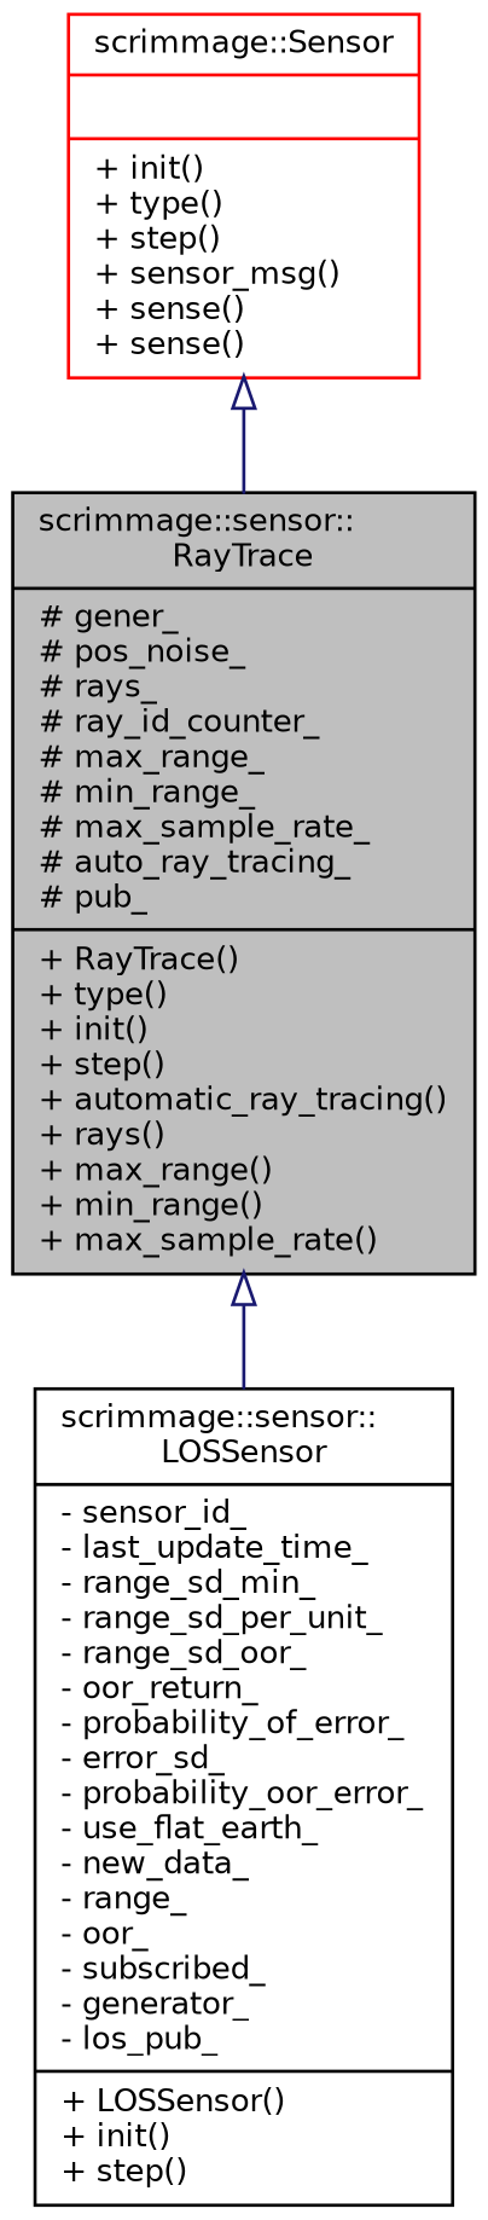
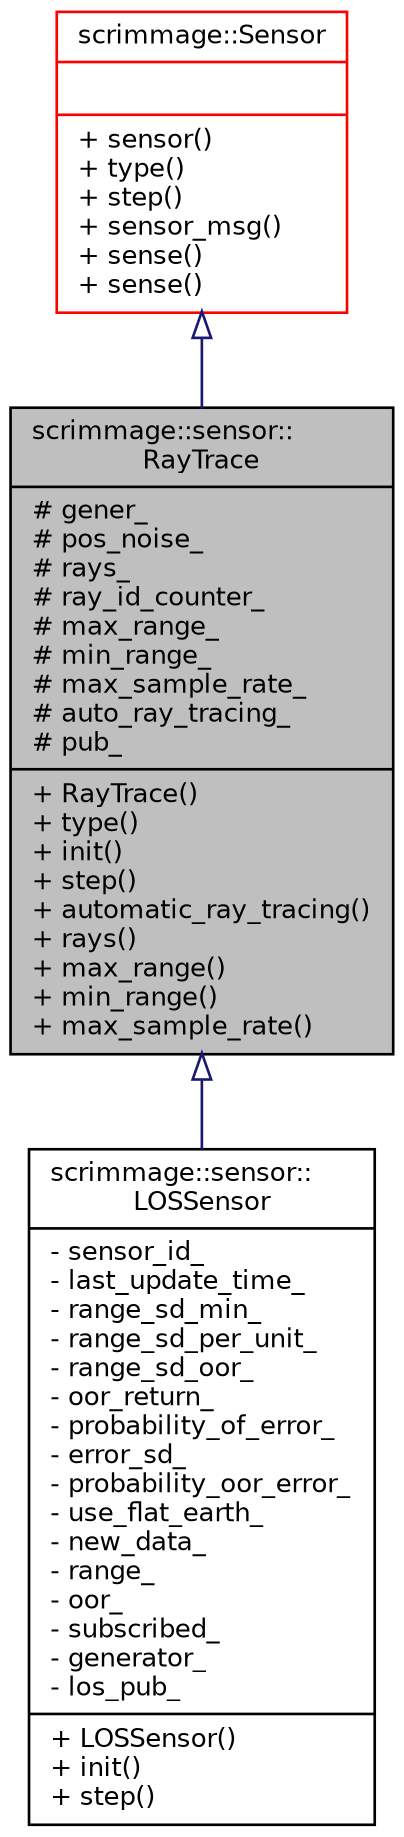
  digraph {
    node [color=black fillcolor=white fontname=Helvetica fontsize=10 shape=record style=filled]
    edge [arrowtail=onormal color=midnightblue dir=back fontname=Helvetica fontsize=10 labelfontname=Helvetica labelfontsize=10 style=solid]
    n1 [fillcolor=grey75 fontcolor=black height=0.2 label="{scrimmage::sensor::\lRayTrace\n|# gener_\l# pos_noise_\l# rays_\l# ray_id_counter_\l# max_range_\l# min_range_\l# max_sample_rate_\l# auto_ray_tracing_\l# pub_\l|+ RayTrace()\l+ type()\l+ init()\l+ step()\l+ automatic_ray_tracing()\l+ rays()\l+ max_range()\l+ min_range()\l+ max_sample_rate()\l}" width=0.4]
    n2 [height=0.2 label="{scrimmage::sensor::\lLOSSensor\n|- sensor_id_\l- last_update_time_\l- range_sd_min_\l- range_sd_per_unit_\l- range_sd_oor_\l- oor_return_\l- probability_of_error_\l- error_sd_\l- probability_oor_error_\l- use_flat_earth_\l- new_data_\l- range_\l- oor_\l- subscribed_\l- generator_\l- los_pub_\l|+ LOSSensor()\l+ init()\l+ step()\l}" width=0.4]
-   n3 [color=red height=0.2 label="{scrimmage::Sensor\n||+ init()\l+ type()\l+ step()\l+ sensor_msg()\l+ sense()\l+ sense()\l}" width=0.4]
+   n3 [color=red height=0.2 label="{scrimmage::Sensor\n||+ sensor()\l+ type()\l+ step()\l+ sensor_msg()\l+ sense()\l+ sense()\l}" width=0.4]
    n1 -> n2
    n3 -> n1
  }
